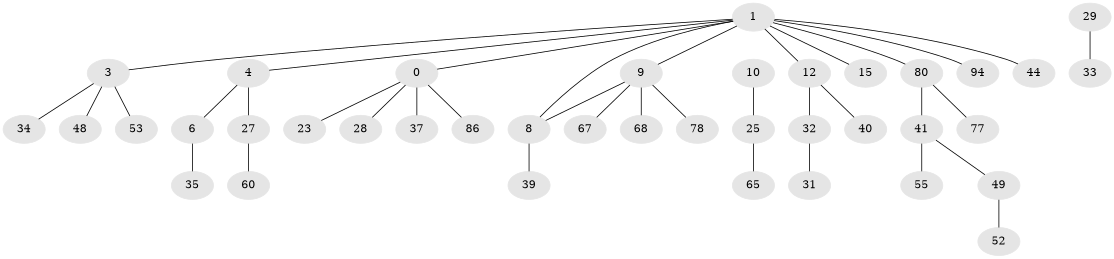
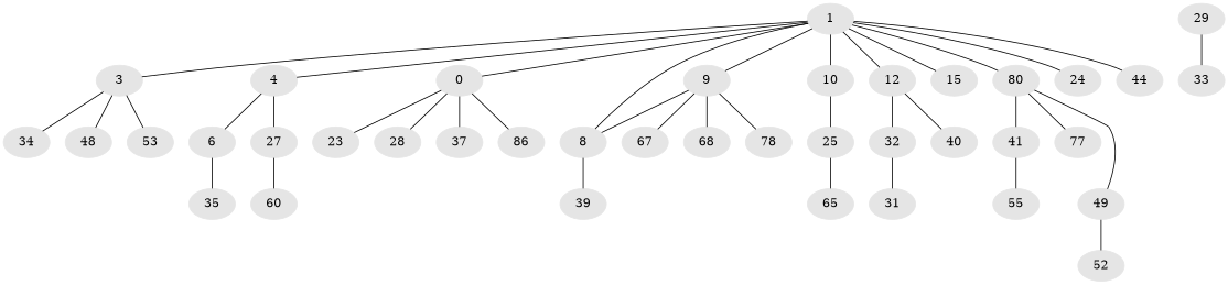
  graph {
    node [color=gray90 style=filled]
    1 [super="+2"]
    3 [super="+13"]
    4 [super="+19"]
    n4 [label=0 super="+7+74+11+21"]
    8 [super="+14"]
    9 [super="+45+18"]
    10
    12
    15
    n10 [label=80 super="+36"]
-   24 [label=94]
+   24
    44
    34
    48 [super="+66"]
    53 [super="+71"]
    6
    27 [super="+30"]
    23 [super="+58"]
    28 [super="+47"]
    37
    n21 [label=86 super="+61"]
    39 [super="+51"]
    67
    68
    78
    25
    32
    40 [super="+75+70+62+57"]
    41 [super="+43+63"]
    77
    35
    60 [super="+69"]
    29 [super="+50"]
    33
    65
    31 [super="+76"]
    49
    n38 [label=55]
    52 [super="+72"]
    1 -- 3
    1 -- 4
    1 -- n4
    1 -- 8
    1 -- 9
+   1 -- 10
    1 -- 12
    1 -- 15
    1 -- n10
    1 -- 24
    1 -- 44
    3 -- 34
    3 -- 48
    3 -- 53
    4 -- 6
    4 -- 27
    n4 -- 23
    n4 -- 28
    n4 -- 37
    n4 -- n21
    8 -- 39
    9 -- 8
    9 -- 67
    9 -- 68
    9 -- 78
    10 -- 25
    12 -- 32
    12 -- 40
    n10 -- 41
    n10 -- 77
    6 -- 35
    27 -- 60
    25 -- 65
    32 -- 31
-   41 -- 49
+   n10 -- 49
    41 -- n38
    29 -- 33
    49 -- 52
  }
